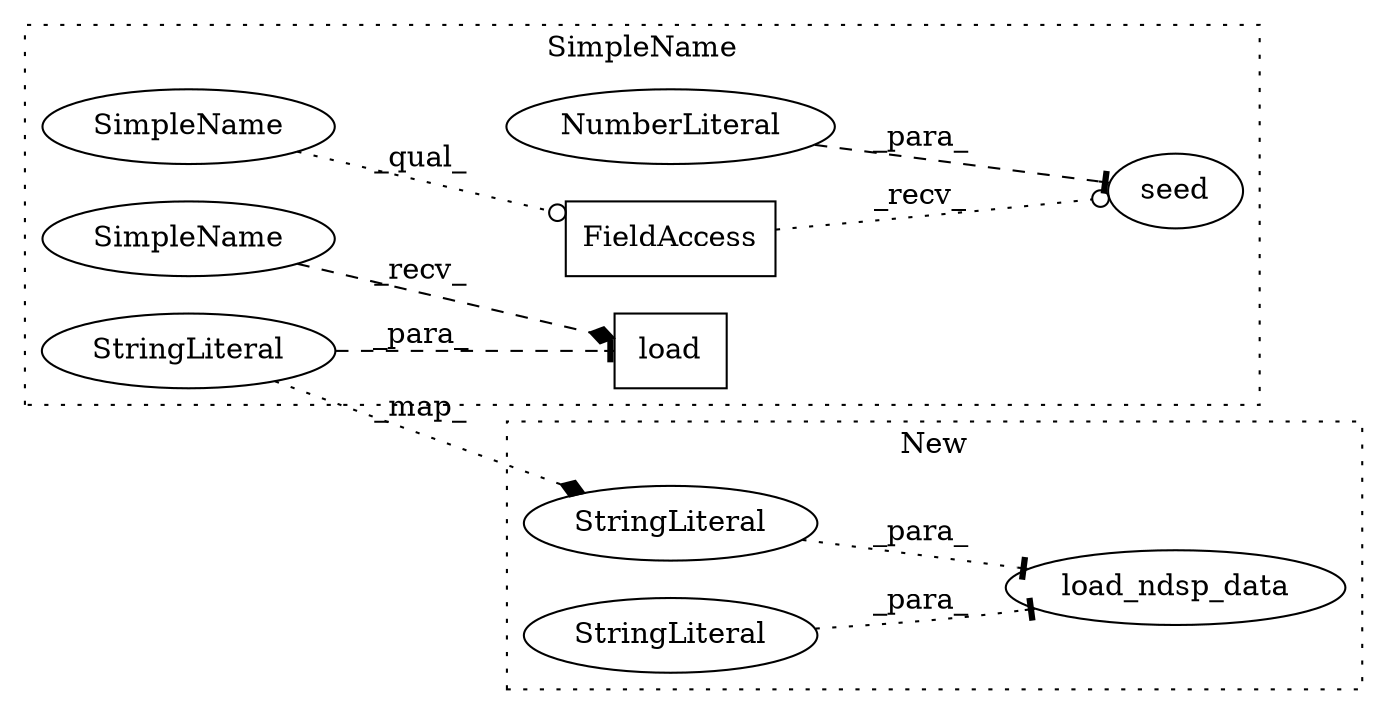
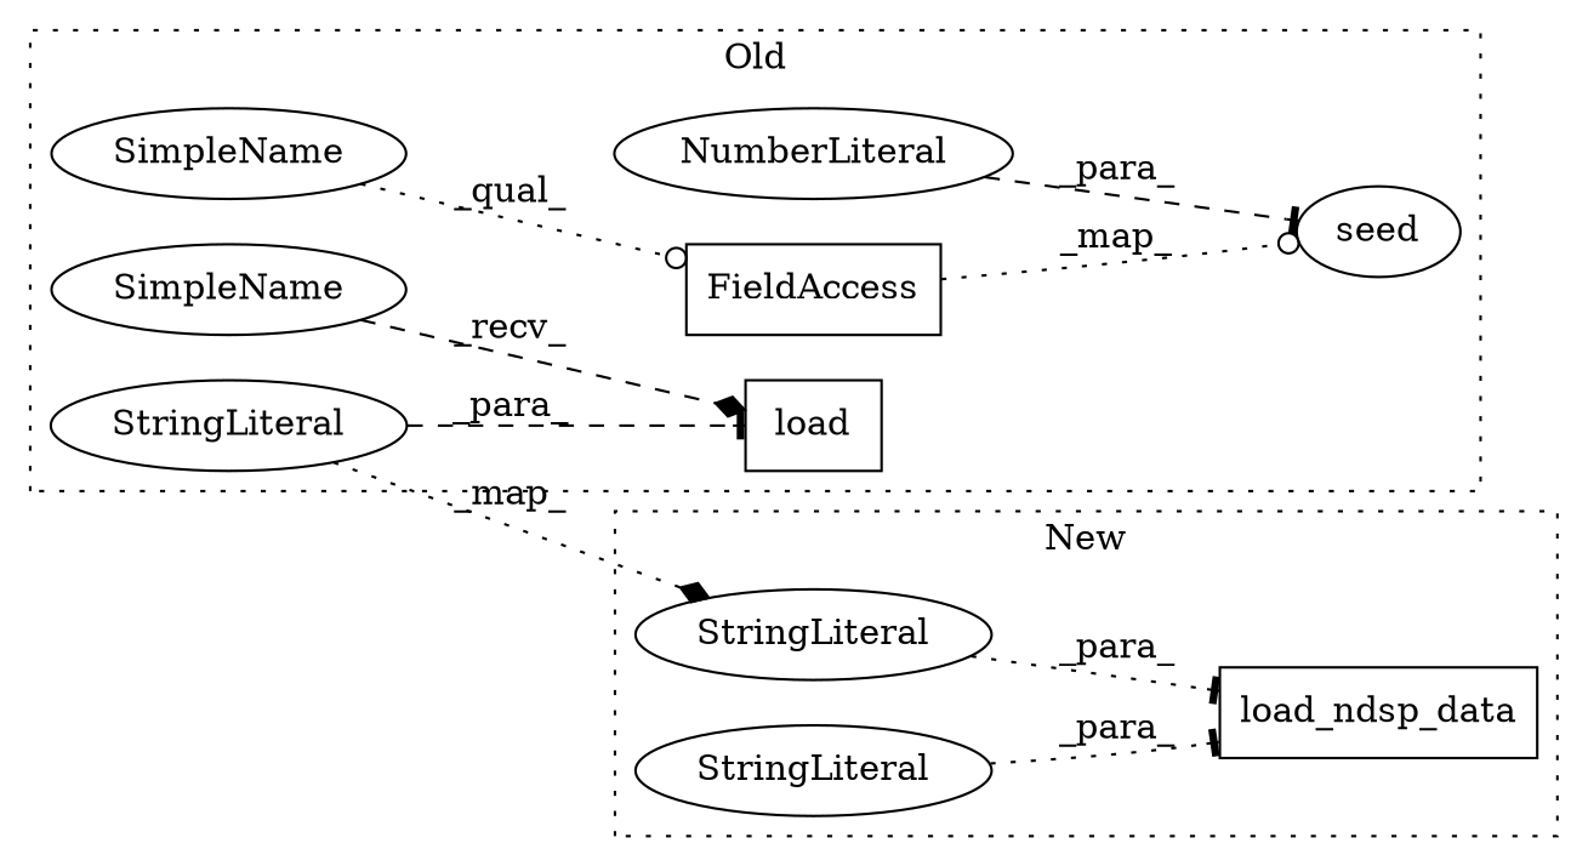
  digraph {
    rankdir=LR
    node [a=32 l="5,1" s=425 shape=ellipse]
    edge [arrowhead=tee style=dotted]
    n1 [label=load s="461,493" shape=box]
    n2 [a=45 l=27 label=StringLiteral s=466]
    n3 [a=22 l=12 label=FieldAccess shape=box]
    n4 [label=seed s="438,444"]
    n5 [a=34 l=1 label=NumberLiteral s=443]
    n6 [a=42 l=5 label=SimpleName]
    n7 [a=42 l=5 label=SimpleName s=455]
-   n8 [l="15,1" label=load_ndsp_data s="513,554"]
+   n8 [l="15,1" label=load_ndsp_data s="513,554" shape=box]
    n9 [a=45 l=19 label=StringLiteral s=528]
    n10 [a=45 l=6 label=StringLiteral s=548]
    subgraph cluster_1 {
-     label=SimpleName
+     label=Old
      style=dotted
      n1
      n2
      n3
      n4
      n5
      n6
      n7
    }
    subgraph cluster_2 {
      label=New
      style=dotted
      n8
      n9
      n10
    }
    n2 -> n1 [label=_para_ style=dashed]
    n2 -> n9 [arrowhead=diamond label=_map_]
-   n3 -> n4 [arrowhead=odot label=_recv_]
+   n3 -> n4 [arrowhead=odot label=_map_]
    n5 -> n4 [label=_para_ style=dashed]
    n6 -> n3 [arrowhead=odot label=_qual_]
    n7 -> n1 [arrowhead=diamond label=_recv_ style=dashed]
    n9 -> n8 [label=_para_]
    n10 -> n8 [label=_para_]
  }
